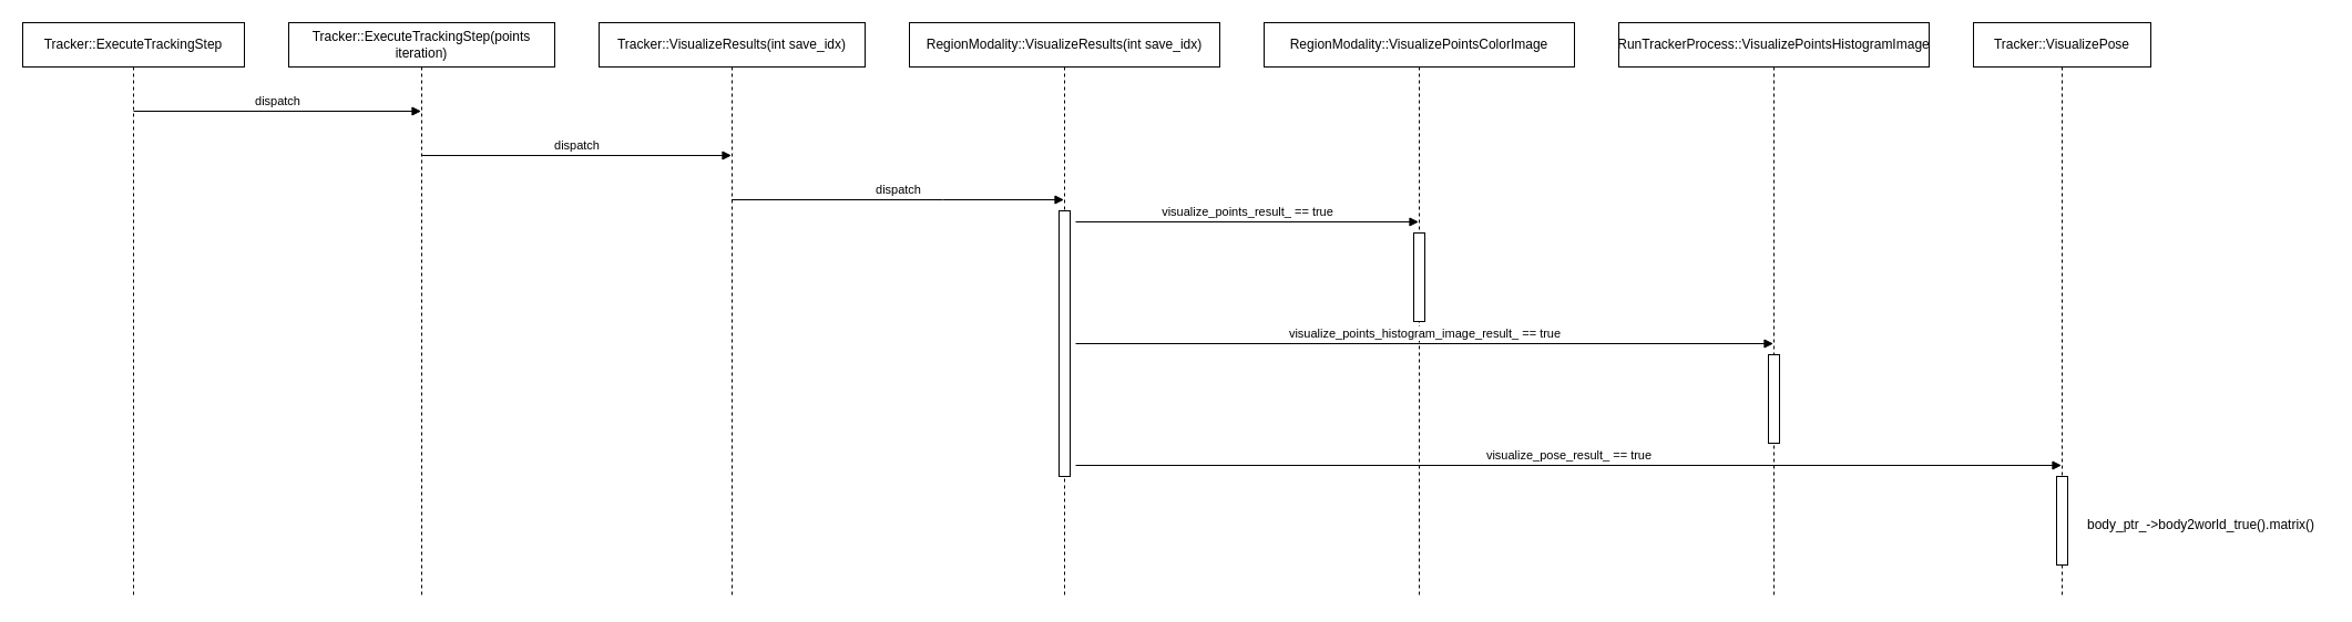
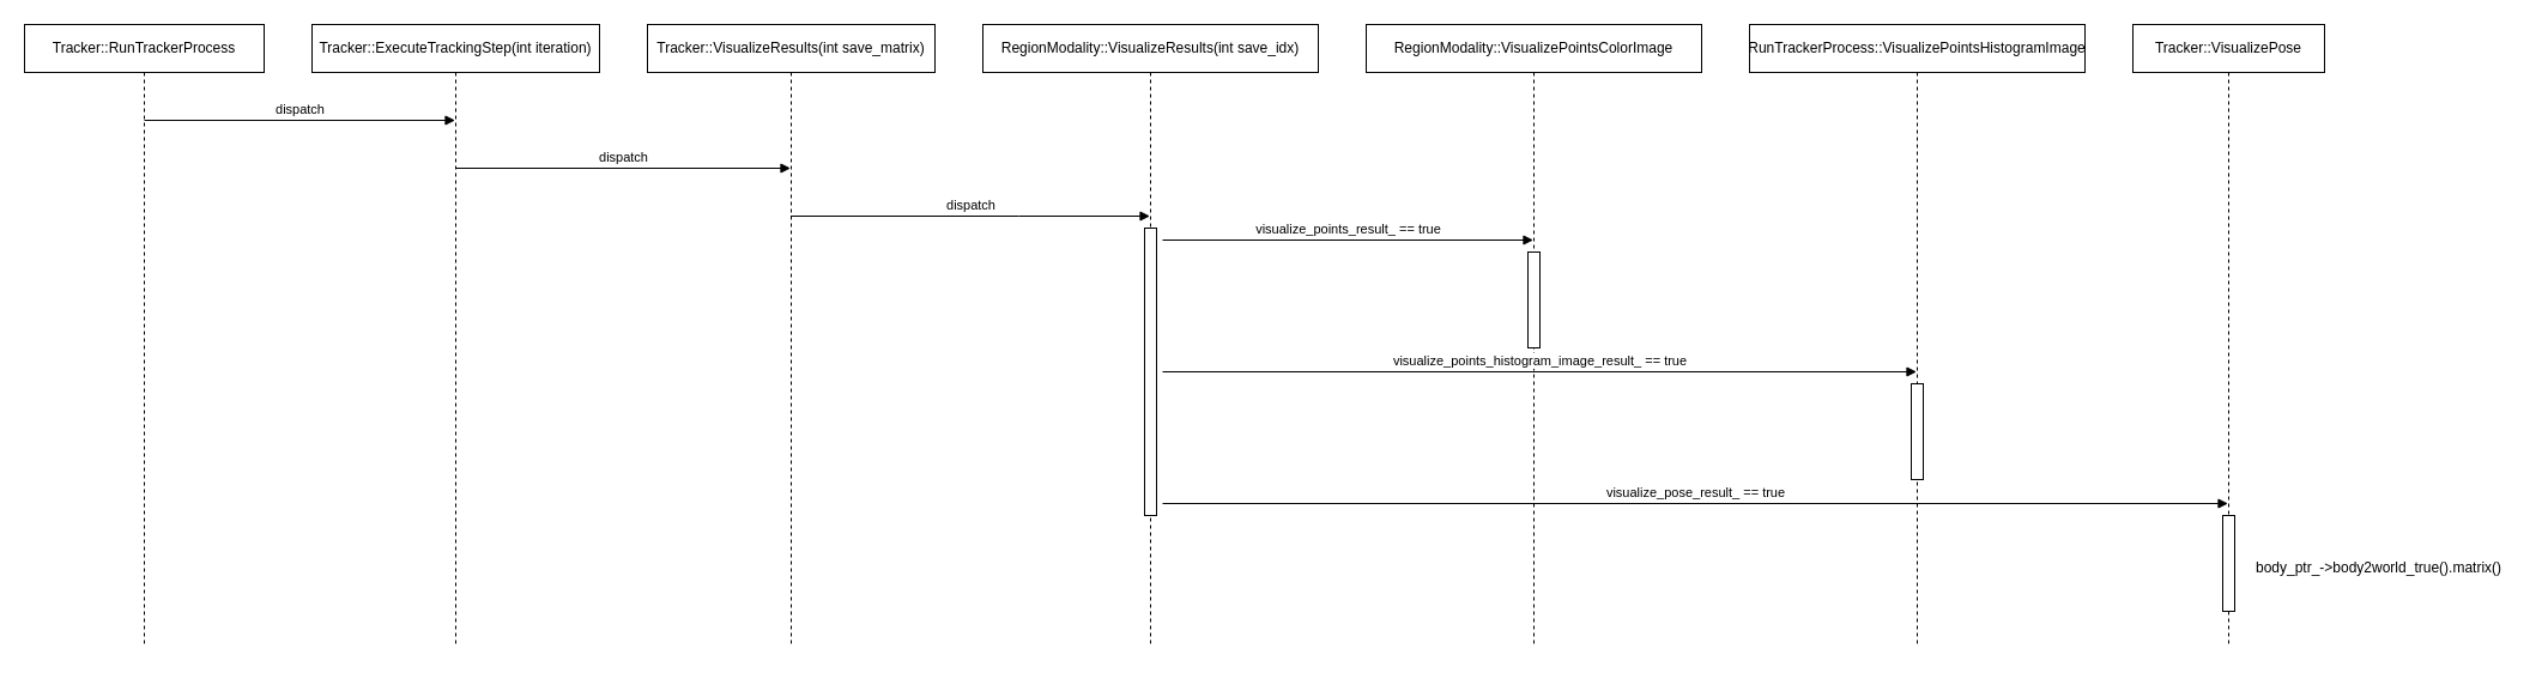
  <mxCell id="0" />
  <mxCell id="1" parent="0" />
  <mxCell id="2" value="Tracker::VisualizePose" style="shape=umlLifeline;perimeter=lifelinePerimeter;whiteSpace=wrap;html=1;container=1;collapsible=0;recursiveResize=0;outlineConnect=0;" parent="1" vertex="1"><mxGeometry x="1780" y="20" width="160" height="520" as="geometry" /></mxCell>
  <mxCell id="3" value="RunTrackerProcess::VisualizePointsHistogramImage" style="shape=umlLifeline;perimeter=lifelinePerimeter;whiteSpace=wrap;html=1;container=1;collapsible=0;recursiveResize=0;outlineConnect=0;" parent="1" vertex="1"><mxGeometry x="1460" y="20" width="280" height="520" as="geometry" /></mxCell>
  <mxCell id="4" value="RegionModality::VisualizePointsColorImage" style="shape=umlLifeline;perimeter=lifelinePerimeter;whiteSpace=wrap;html=1;container=1;collapsible=0;recursiveResize=0;outlineConnect=0;" parent="1" vertex="1"><mxGeometry x="1140" y="20" width="280" height="520" as="geometry" /></mxCell>
  <mxCell id="5" value="RegionModality::VisualizeResults(int save_idx)" style="shape=umlLifeline;perimeter=lifelinePerimeter;whiteSpace=wrap;html=1;container=1;collapsible=0;recursiveResize=0;outlineConnect=0;" parent="1" vertex="1"><mxGeometry x="820" y="20" width="280" height="520" as="geometry" /></mxCell>
- <mxCell id="6" value="Tracker::VisualizeResults(int save_idx)" style="shape=umlLifeline;perimeter=lifelinePerimeter;whiteSpace=wrap;html=1;container=1;collapsible=0;recursiveResize=0;outlineConnect=0;" parent="1" vertex="1"><mxGeometry x="540" y="20" width="240" height="520" as="geometry" /></mxCell>
+ <mxCell id="6" value="Tracker::VisualizeResults(int save_matrix)" style="shape=umlLifeline;perimeter=lifelinePerimeter;whiteSpace=wrap;html=1;container=1;collapsible=0;recursiveResize=0;outlineConnect=0;" parent="1" vertex="1"><mxGeometry x="540" y="20" width="240" height="520" as="geometry" /></mxCell>
  <mxCell id="7" value="dispatch" style="html=1;verticalAlign=bottom;endArrow=block;rounded=0;" parent="6" edge="1"><mxGeometry width="80" relative="1" as="geometry"><mxPoint x="119.5" y="160" as="sourcePoint" /><mxPoint x="419.5" y="160" as="targetPoint" /><Array as="points"><mxPoint x="310" y="160" /></Array></mxGeometry></mxCell>
  <mxCell id="8" value="" style="html=1;points=[];perimeter=orthogonalPerimeter;" parent="6" vertex="1"><mxGeometry x="415" y="170" width="10" height="240" as="geometry" /></mxCell>
  <mxCell id="9" value="visualize_pose_result_ == true" style="html=1;verticalAlign=bottom;endArrow=block;rounded=0;" parent="6" edge="1"><mxGeometry width="80" relative="1" as="geometry"><mxPoint x="430" y="400" as="sourcePoint" /><mxPoint x="1319.5" y="400" as="targetPoint" /></mxGeometry></mxCell>
  <mxCell id="10" value="" style="html=1;points=[];perimeter=orthogonalPerimeter;" parent="6" vertex="1"><mxGeometry x="735" y="190" width="10" height="80" as="geometry" /></mxCell>
  <mxCell id="11" value="" style="html=1;points=[];perimeter=orthogonalPerimeter;" parent="6" vertex="1"><mxGeometry x="1055" y="300" width="10" height="80" as="geometry" /></mxCell>
  <mxCell id="12" value="visualize_points_result_ == true" style="html=1;verticalAlign=bottom;endArrow=block;rounded=0;" parent="6" edge="1"><mxGeometry width="80" relative="1" as="geometry"><mxPoint x="430" y="180" as="sourcePoint" /><mxPoint x="739.5" y="180" as="targetPoint" /></mxGeometry></mxCell>
  <mxCell id="13" value="visualize_points_histogram_image_result_ == true" style="html=1;verticalAlign=bottom;endArrow=block;rounded=0;" parent="6" edge="1"><mxGeometry width="80" relative="1" as="geometry"><mxPoint x="430" y="290" as="sourcePoint" /><mxPoint x="1059.5" y="290" as="targetPoint" /></mxGeometry></mxCell>
  <mxCell id="14" value="" style="html=1;points=[];perimeter=orthogonalPerimeter;" parent="6" vertex="1"><mxGeometry x="1315" y="410" width="10" height="80" as="geometry" /></mxCell>
  <mxCell id="15" value="body_ptr_-&amp;gt;body2world_true().matrix()" style="text;html=1;align=center;verticalAlign=middle;resizable=0;points=[];autosize=1;strokeColor=none;fillColor=none;" parent="6" vertex="1"><mxGeometry x="1330" y="444" width="230" height="20" as="geometry" /></mxCell>
- <mxCell id="16" value="Tracker::ExecuteTrackingStep(points iteration)" style="shape=umlLifeline;perimeter=lifelinePerimeter;whiteSpace=wrap;html=1;container=1;collapsible=0;recursiveResize=0;outlineConnect=0;" parent="1" vertex="1"><mxGeometry x="260" y="20" width="240" height="520" as="geometry" /></mxCell>
+ <mxCell id="16" value="Tracker::ExecuteTrackingStep(int iteration)" style="shape=umlLifeline;perimeter=lifelinePerimeter;whiteSpace=wrap;html=1;container=1;collapsible=0;recursiveResize=0;outlineConnect=0;" parent="1" vertex="1"><mxGeometry x="260" y="20" width="240" height="520" as="geometry" /></mxCell>
  <mxCell id="17" value="dispatch" style="html=1;verticalAlign=bottom;endArrow=block;rounded=0;" parent="16" target="6" edge="1"><mxGeometry width="80" relative="1" as="geometry"><mxPoint x="120" y="120" as="sourcePoint" /><mxPoint x="200" y="120" as="targetPoint" /></mxGeometry></mxCell>
- <mxCell id="18" value="Tracker::ExecuteTrackingStep" style="shape=umlLifeline;perimeter=lifelinePerimeter;whiteSpace=wrap;html=1;container=1;collapsible=0;recursiveResize=0;outlineConnect=0;" parent="1" vertex="1"><mxGeometry x="20" y="20" width="200" height="520" as="geometry" /></mxCell>
+ <mxCell id="18" value="Tracker::RunTrackerProcess" style="shape=umlLifeline;perimeter=lifelinePerimeter;whiteSpace=wrap;html=1;container=1;collapsible=0;recursiveResize=0;outlineConnect=0;" parent="1" vertex="1"><mxGeometry x="20" y="20" width="200" height="520" as="geometry" /></mxCell>
  <mxCell id="19" value="dispatch" style="html=1;verticalAlign=bottom;endArrow=block;rounded=0;" parent="18" target="16" edge="1"><mxGeometry width="80" relative="1" as="geometry"><mxPoint x="100" y="80" as="sourcePoint" /><mxPoint x="180" y="80" as="targetPoint" /></mxGeometry></mxCell>
